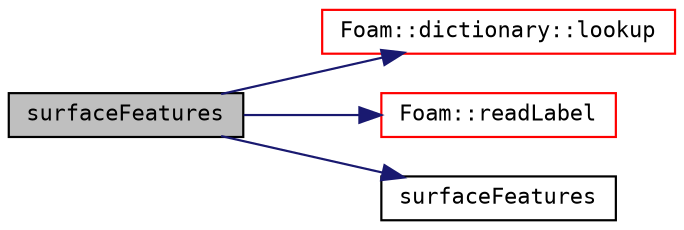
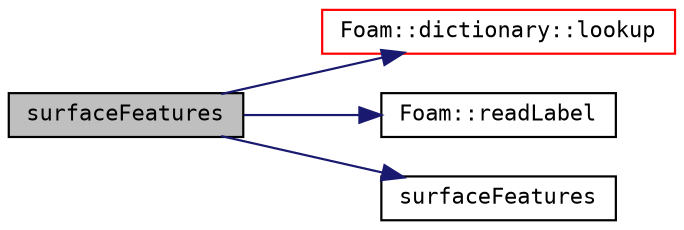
  digraph {
    rankdir=LR
    fontname="DejaVu Sans Mono"
    node [color=black fontname="DejaVu Sans Mono" fontsize=10 shape=record]
    edge [color=midnightblue fontname="DejaVu Sans Mono" fontsize=10 labelfontname=Helvetica labelfontsize=10 style=solid]
    n1 [fillcolor=grey75 fontcolor=black height=0.2 label=surfaceFeatures style=filled width=0.4]
    n2 [color=red height=0.2 label="Foam::dictionary::lookup" width=0.4]
-   n3 [color=red height=0.2 label="Foam::readLabel" width=0.4]
+   n3 [height=0.2 label="Foam::readLabel" width=0.4]
    n4 [height=0.2 label=surfaceFeatures width=0.4]
    n1 -> n2
    n1 -> n3
    n1 -> n4
  }
